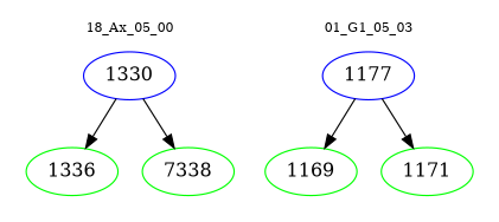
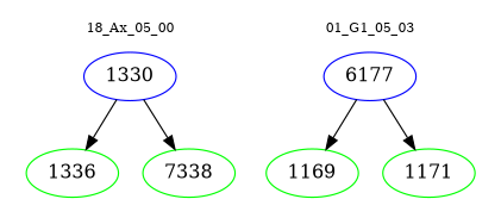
  digraph {
    node [color=green]
    edge [color=black]
    n1 [color=blue label=1330]
    n2 [label=1336]
    n3 [label=7338]
-   n4 [color=blue label=1177]
+   n4 [color=blue label=6177]
    n5 [label=1169]
    n6 [label=1171]
    subgraph cluster_1 {
      color=white
      fontsize=10
      label="18_Ax_05_00"
      n1
      n2
      n3
    }
    subgraph cluster_2 {
      color=white
      fontsize=10
      label="01_G1_05_03"
      n4
      n5
      n6
    }
    n1 -> n2
    n1 -> n3
    n4 -> n5
    n4 -> n6
  }
